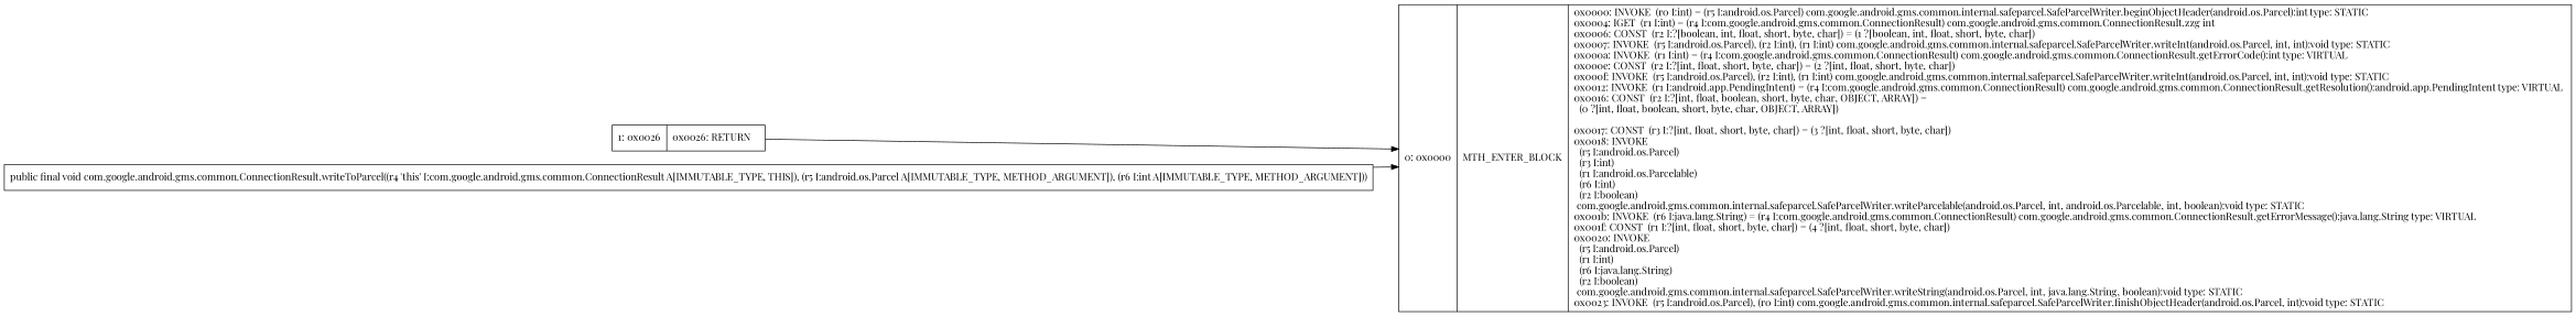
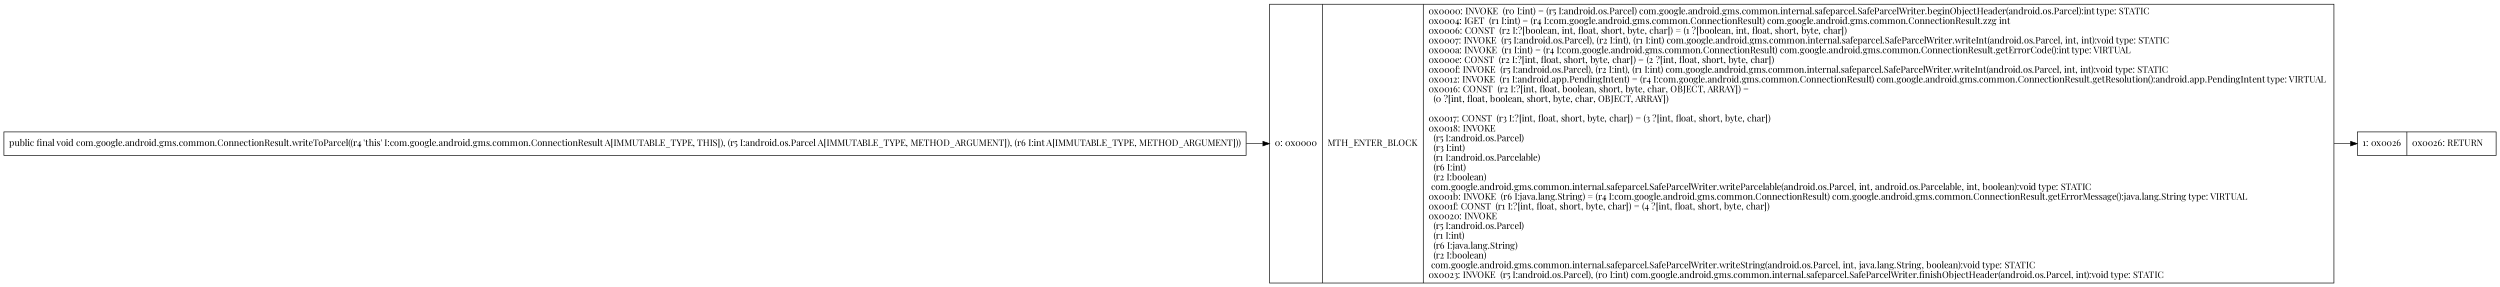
  digraph {
    rankdir=LR
    fontname="Playfair Display"
    node [shape=record fontname="Playfair Display"]
    edge [fontname="Playfair Display"]
    n1 [label="{0\:\ 0x0000|MTH_ENTER_BLOCK\l|0x0000: INVOKE  (r0 I:int) = (r5 I:android.os.Parcel) com.google.android.gms.common.internal.safeparcel.SafeParcelWriter.beginObjectHeader(android.os.Parcel):int type: STATIC \l0x0004: IGET  (r1 I:int) = (r4 I:com.google.android.gms.common.ConnectionResult) com.google.android.gms.common.ConnectionResult.zzg int \l0x0006: CONST  (r2 I:?[boolean, int, float, short, byte, char]) = (1 ?[boolean, int, float, short, byte, char]) \l0x0007: INVOKE  (r5 I:android.os.Parcel), (r2 I:int), (r1 I:int) com.google.android.gms.common.internal.safeparcel.SafeParcelWriter.writeInt(android.os.Parcel, int, int):void type: STATIC \l0x000a: INVOKE  (r1 I:int) = (r4 I:com.google.android.gms.common.ConnectionResult) com.google.android.gms.common.ConnectionResult.getErrorCode():int type: VIRTUAL \l0x000e: CONST  (r2 I:?[int, float, short, byte, char]) = (2 ?[int, float, short, byte, char]) \l0x000f: INVOKE  (r5 I:android.os.Parcel), (r2 I:int), (r1 I:int) com.google.android.gms.common.internal.safeparcel.SafeParcelWriter.writeInt(android.os.Parcel, int, int):void type: STATIC \l0x0012: INVOKE  (r1 I:android.app.PendingIntent) = (r4 I:com.google.android.gms.common.ConnectionResult) com.google.android.gms.common.ConnectionResult.getResolution():android.app.PendingIntent type: VIRTUAL \l0x0016: CONST  (r2 I:?[int, float, boolean, short, byte, char, OBJECT, ARRAY]) = \l  (0 ?[int, float, boolean, short, byte, char, OBJECT, ARRAY])\l \l0x0017: CONST  (r3 I:?[int, float, short, byte, char]) = (3 ?[int, float, short, byte, char]) \l0x0018: INVOKE  \l  (r5 I:android.os.Parcel)\l  (r3 I:int)\l  (r1 I:android.os.Parcelable)\l  (r6 I:int)\l  (r2 I:boolean)\l com.google.android.gms.common.internal.safeparcel.SafeParcelWriter.writeParcelable(android.os.Parcel, int, android.os.Parcelable, int, boolean):void type: STATIC \l0x001b: INVOKE  (r6 I:java.lang.String) = (r4 I:com.google.android.gms.common.ConnectionResult) com.google.android.gms.common.ConnectionResult.getErrorMessage():java.lang.String type: VIRTUAL \l0x001f: CONST  (r1 I:?[int, float, short, byte, char]) = (4 ?[int, float, short, byte, char]) \l0x0020: INVOKE  \l  (r5 I:android.os.Parcel)\l  (r1 I:int)\l  (r6 I:java.lang.String)\l  (r2 I:boolean)\l com.google.android.gms.common.internal.safeparcel.SafeParcelWriter.writeString(android.os.Parcel, int, java.lang.String, boolean):void type: STATIC \l0x0023: INVOKE  (r5 I:android.os.Parcel), (r0 I:int) com.google.android.gms.common.internal.safeparcel.SafeParcelWriter.finishObjectHeader(android.os.Parcel, int):void type: STATIC \l}"]
    n2 [label="{1\:\ 0x0026|0x0026: RETURN   \l}"]
    n3 [label="{public final void com.google.android.gms.common.ConnectionResult.writeToParcel((r4 'this' I:com.google.android.gms.common.ConnectionResult A[IMMUTABLE_TYPE, THIS]), (r5 I:android.os.Parcel A[IMMUTABLE_TYPE, METHOD_ARGUMENT]), (r6 I:int A[IMMUTABLE_TYPE, METHOD_ARGUMENT])) }"]
-   n2 -> n1
+   n1 -> n2
    n3 -> n1
  }
